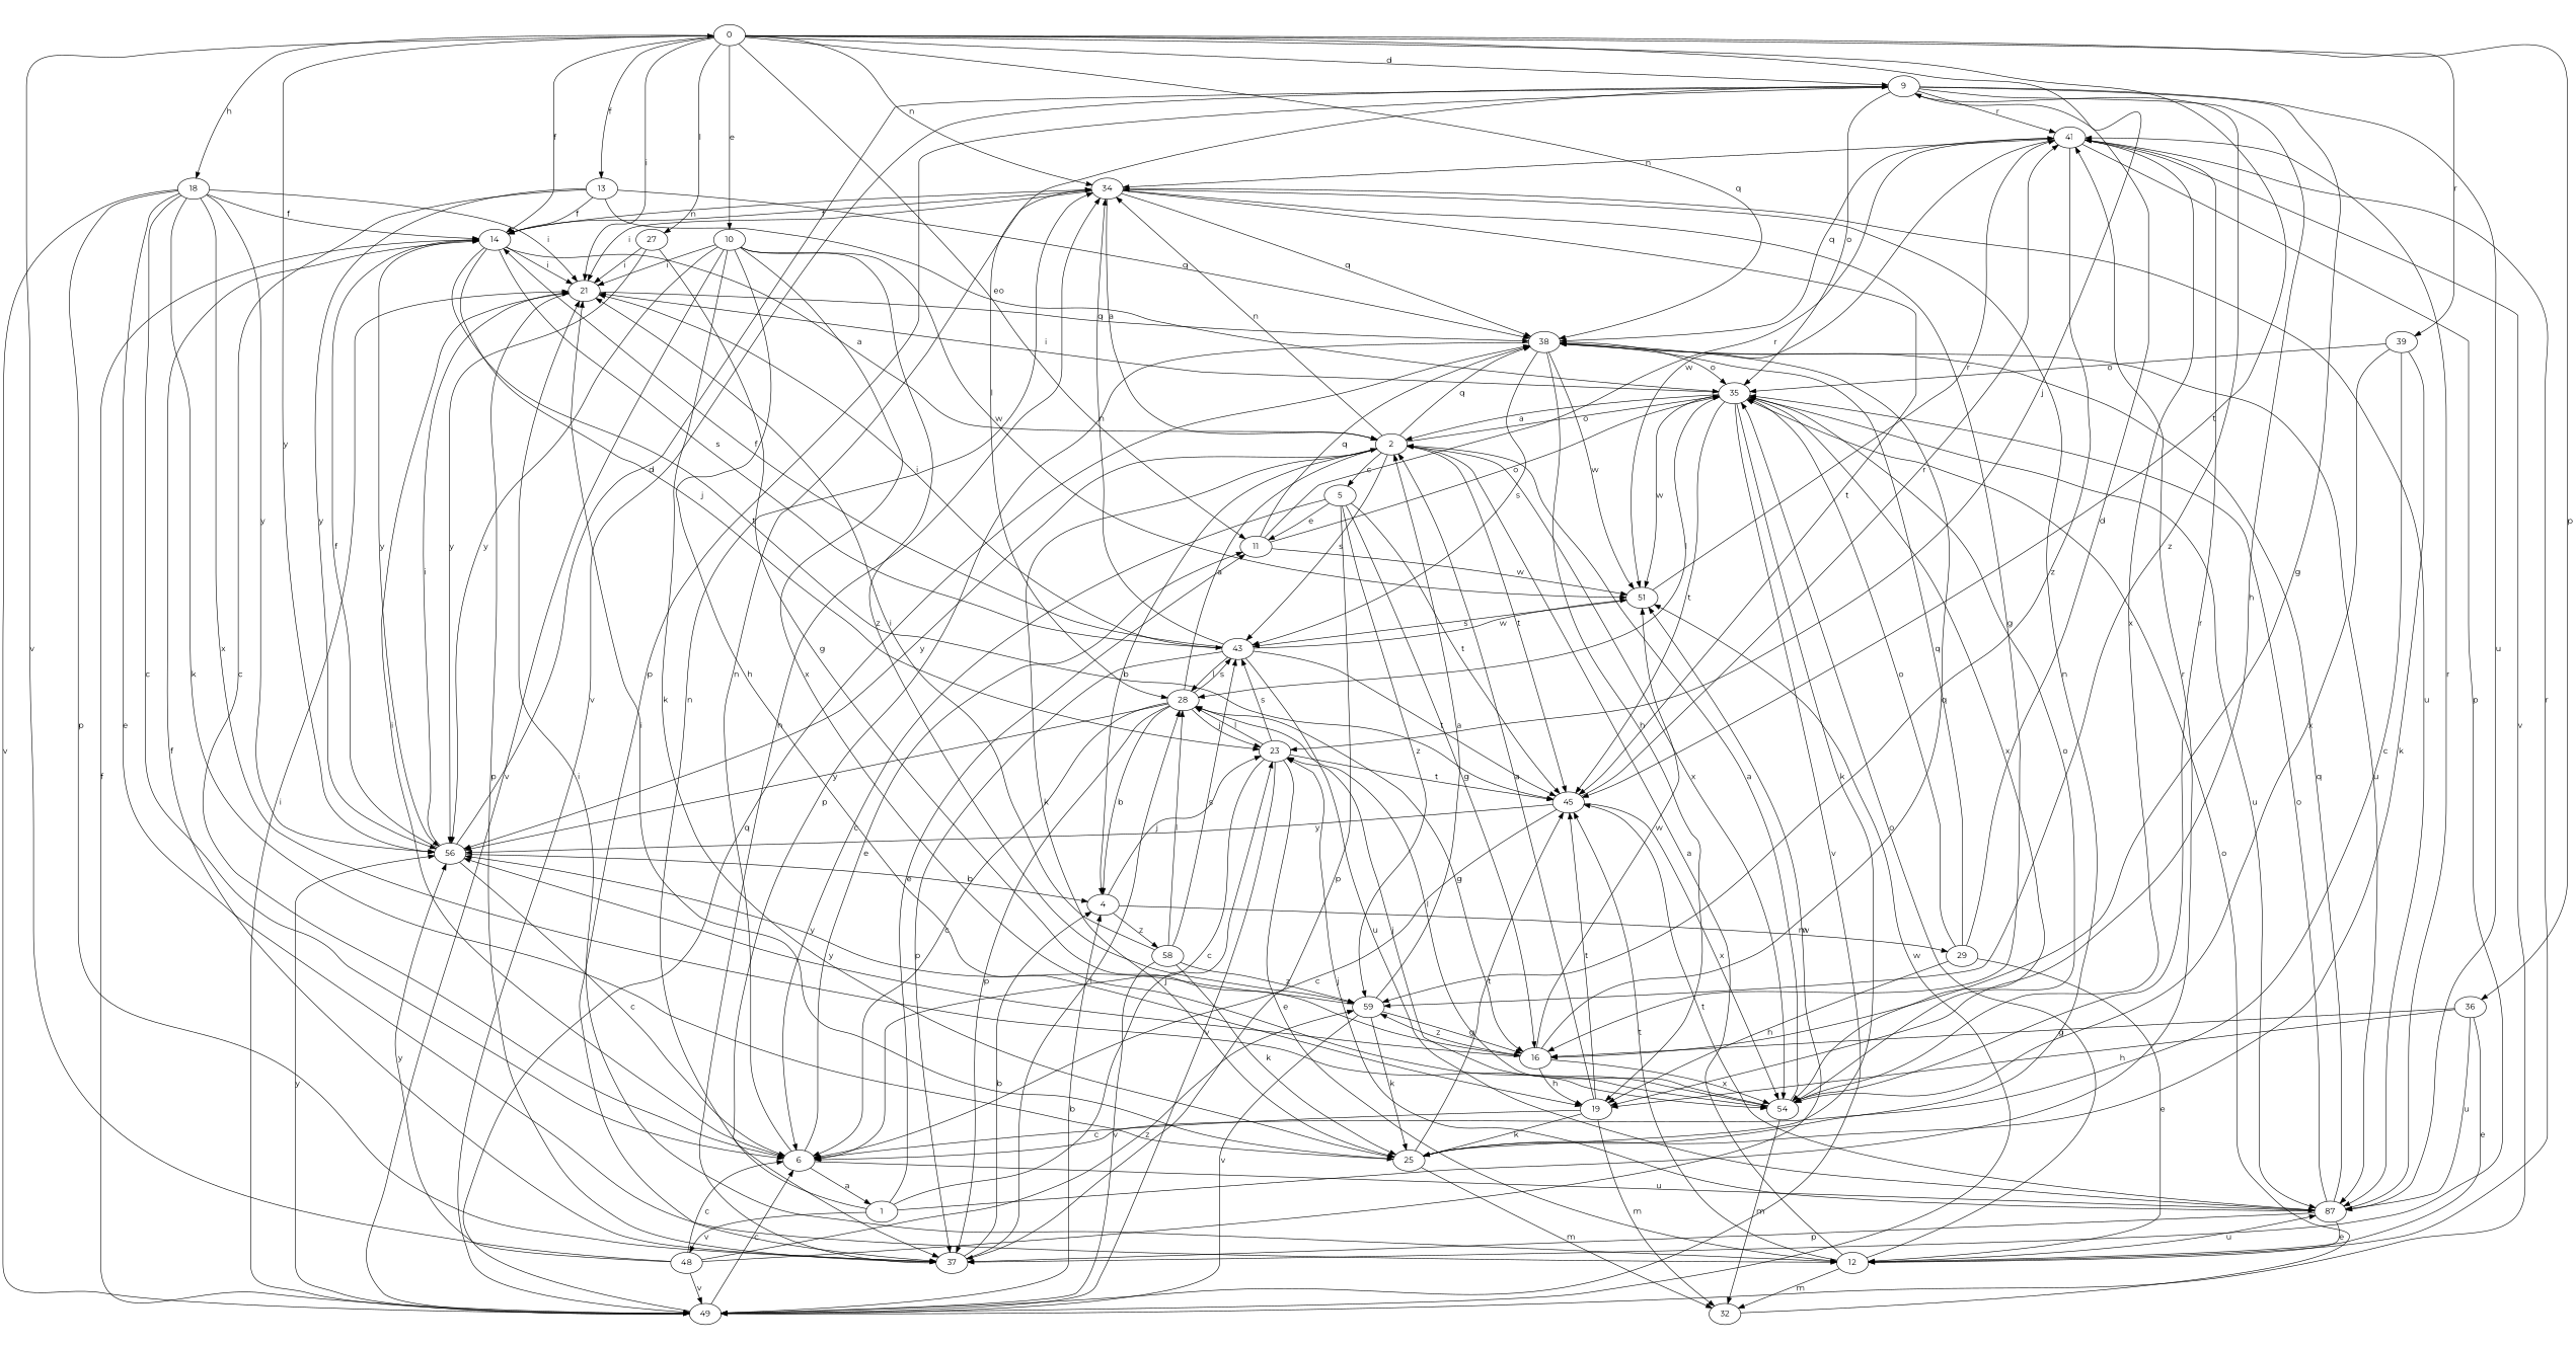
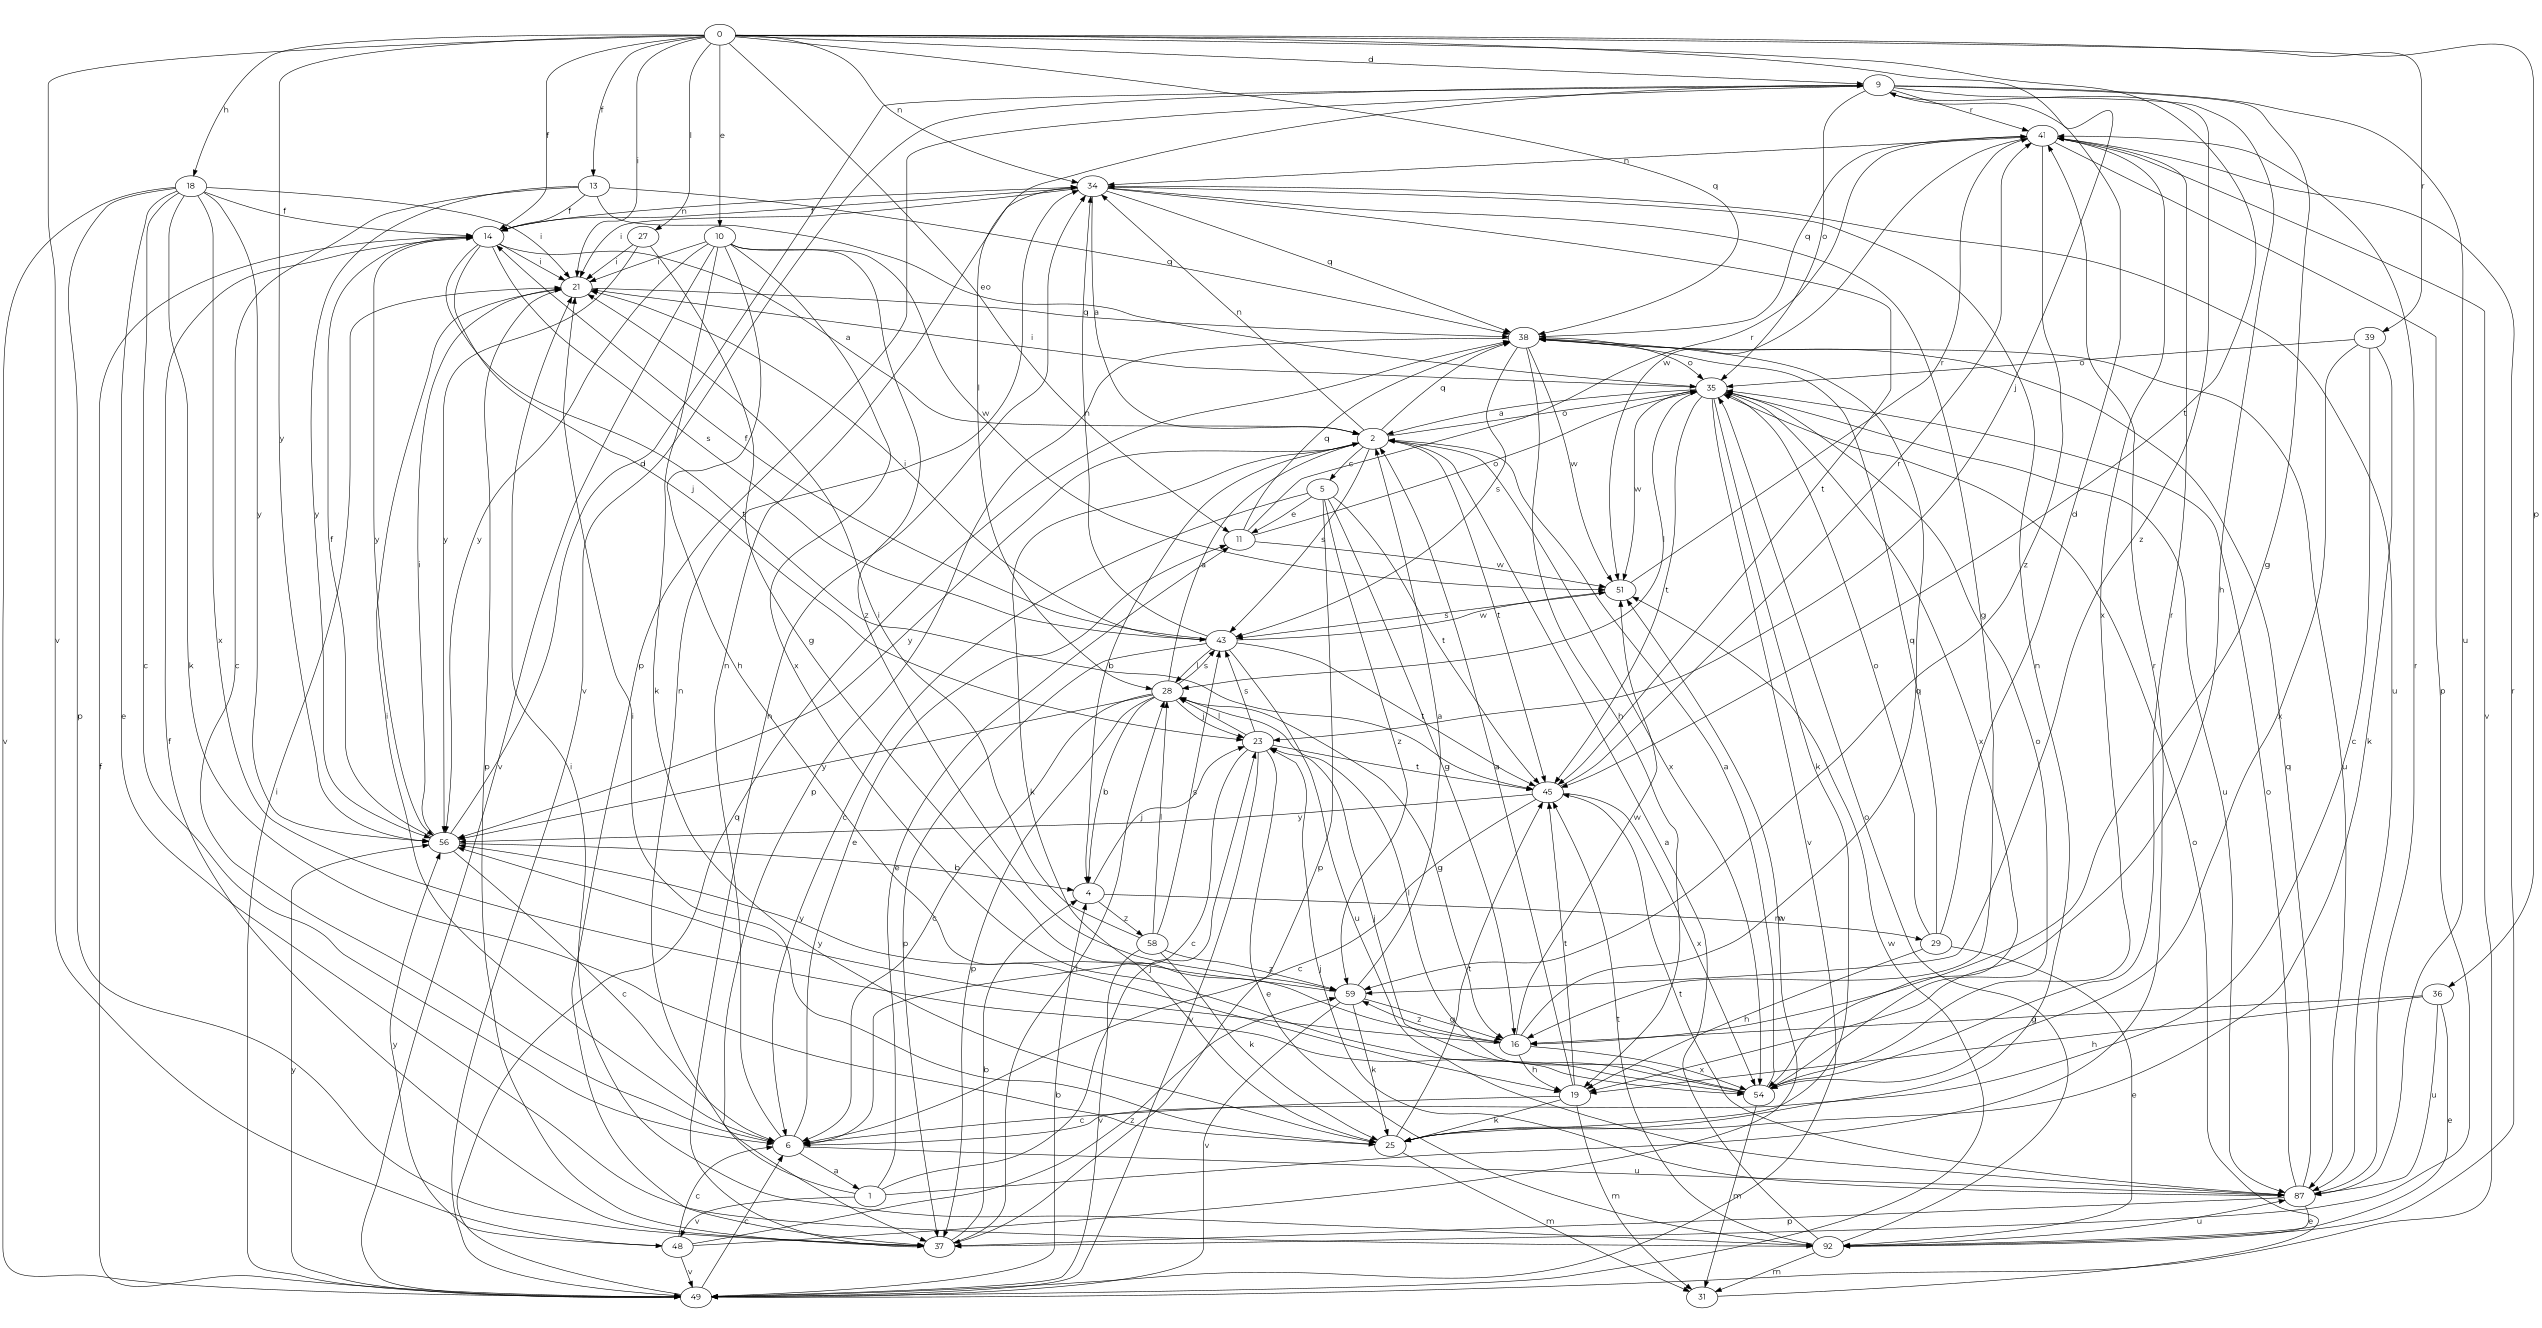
  strict digraph {
    fontname=Montserrat
    node [fontname=Montserrat]
    edge [fontname=Montserrat]
    0
    9
    10
    11
    13
    14
    18
    21
    23
    27
    34
    36
    38
    39
    45
    48
    56
    41
    35
    16
    37
    59
    n23 [label=87]
    19
    28
    49
    25
    54
    51
    6
    2
    43
-   12
+   12 [label=92]
    4
    1
    5
    29
    58
-   31 [label=32]
+   31
    0 -> 9 [label=d]
    0 -> 10 [label=e]
    0 -> 11 [label=e]
    0 -> 13 [label=f]
    0 -> 14 [label=f]
    0 -> 18 [label=h]
    0 -> 21 [label=i]
    0 -> 23 [label=j]
    0 -> 27 [label=l]
    0 -> 34 [label=n]
    0 -> 36 [label=p]
    0 -> 38 [label=q]
    0 -> 39 [label=r]
    0 -> 45 [label=t]
-   48 -> 0 [label=v]
+   0 -> 48 [label=v]
    0 -> 56 [label=y]
    9 -> 41 [label=r]
    9 -> 35 [label=o]
    9 -> 16 [label=g]
    9 -> 37 [label=p]
    9 -> 59 [label=z]
    9 -> n23 [label=u]
    9 -> 19 [label=h]
    9 -> 28 [label=l]
    9 -> 49 [label=v]
    10 -> 21 [label=i]
    10 -> 56 [label=y]
    10 -> 59 [label=z]
    10 -> 19 [label=h]
    10 -> 49 [label=v]
    10 -> 25 [label=k]
    10 -> 54 [label=x]
    10 -> 51 [label=w]
    11 -> 38 [label=q]
    11 -> 41 [label=r]
    11 -> 35 [label=o]
    11 -> 51 [label=w]
    13 -> 14 [label=f]
    13 -> 38 [label=q]
    13 -> 56 [label=y]
    13 -> 35 [label=o]
    13 -> 6 [label=c]
    14 -> 21 [label=i]
    14 -> 23 [label=j]
    14 -> 34 [label=n]
    14 -> 45 [label=t]
    14 -> 56 [label=y]
    14 -> 2 [label=a]
    14 -> 43 [label=s]
    18 -> 14 [label=f]
    18 -> 21 [label=i]
    18 -> 56 [label=y]
    18 -> 37 [label=p]
    18 -> 49 [label=v]
    18 -> 25 [label=k]
    18 -> 54 [label=x]
    18 -> 6 [label=c]
    18 -> 12 [label=e]
    21 -> 38 [label=q]
    21 -> 37 [label=p]
    23 -> 45 [label=t]
    23 -> 28 [label=l]
    23 -> 49 [label=v]
    23 -> 6 [label=c]
    23 -> 43 [label=s]
    23 -> 12 [label=e]
    27 -> 21 [label=i]
    27 -> 56 [label=y]
    27 -> 16 [label=g]
    34 -> 14 [label=f]
    34 -> 21 [label=i]
    34 -> 38 [label=q]
    34 -> 45 [label=t]
    34 -> 16 [label=g]
    34 -> n23 [label=u]
    34 -> 2 [label=a]
    36 -> 16 [label=g]
    36 -> n23 [label=u]
    36 -> 19 [label=h]
    36 -> 12 [label=e]
    38 -> 35 [label=o]
    38 -> 37 [label=p]
    38 -> n23 [label=u]
    38 -> 19 [label=h]
    38 -> 51 [label=w]
    38 -> 43 [label=s]
    39 -> 35 [label=o]
    39 -> 25 [label=k]
    39 -> 54 [label=x]
    39 -> 6 [label=c]
    45 -> 56 [label=y]
    45 -> 41 [label=r]
    45 -> 54 [label=x]
    45 -> 6 [label=c]
    48 -> 56 [label=y]
    48 -> 59 [label=z]
    48 -> 49 [label=v]
    48 -> 51 [label=w]
    48 -> 6 [label=c]
    56 -> 9 [label=d]
    56 -> 14 [label=f]
    56 -> 21 [label=i]
    56 -> 6 [label=c]
    56 -> 4 [label=b]
    41 -> 34 [label=n]
    41 -> 38 [label=q]
    41 -> 37 [label=p]
    41 -> 59 [label=z]
    41 -> 49 [label=v]
    41 -> 54 [label=x]
    41 -> 51 [label=w]
    35 -> 21 [label=i]
    35 -> 45 [label=t]
    35 -> n23 [label=u]
    35 -> 28 [label=l]
    35 -> 49 [label=v]
    35 -> 25 [label=k]
    35 -> 54 [label=x]
    35 -> 51 [label=w]
    35 -> 2 [label=a]
    16 -> 38 [label=q]
    16 -> 56 [label=y]
    16 -> 59 [label=z]
    16 -> 19 [label=h]
    16 -> 54 [label=x]
    16 -> 51 [label=w]
    37 -> 14 [label=f]
    37 -> 34 [label=n]
    37 -> 28 [label=l]
    37 -> 4 [label=b]
    59 -> 56 [label=y]
    59 -> 16 [label=g]
    59 -> 49 [label=v]
    59 -> 25 [label=k]
    59 -> 2 [label=a]
    n23 -> 23 [label=j]
    n23 -> 38 [label=q]
    n23 -> 45 [label=t]
    n23 -> 41 [label=r]
    n23 -> 35 [label=o]
    n23 -> 37 [label=p]
    n23 -> 12 [label=e]
    19 -> 45 [label=t]
    19 -> 25 [label=k]
    19 -> 6 [label=c]
    19 -> 2 [label=a]
    19 -> 31 [label=m]
    28 -> 23 [label=j]
    28 -> 56 [label=y]
    28 -> 16 [label=g]
    28 -> 37 [label=p]
    28 -> 6 [label=c]
    28 -> 2 [label=a]
    28 -> 43 [label=s]
    28 -> 4 [label=b]
    49 -> 14 [label=f]
    49 -> 21 [label=i]
    49 -> 38 [label=q]
    49 -> 56 [label=y]
    49 -> 51 [label=w]
    49 -> 6 [label=c]
    49 -> 4 [label=b]
    25 -> 21 [label=i]
    25 -> 34 [label=n]
    25 -> 45 [label=t]
    25 -> 31 [label=m]
    54 -> 23 [label=j]
    54 -> 41 [label=r]
    54 -> 35 [label=o]
    54 -> 28 [label=l]
    54 -> 2 [label=a]
    54 -> 31 [label=m]
    51 -> 41 [label=r]
    51 -> 43 [label=s]
    6 -> 11 [label=e]
    6 -> 21 [label=i]
    6 -> 34 [label=n]
    6 -> n23 [label=u]
    6 -> 1 [label=a]
    2 -> 34 [label=n]
    2 -> 38 [label=q]
    2 -> 45 [label=t]
    2 -> 56 [label=y]
    2 -> 35 [label=o]
    2 -> 25 [label=k]
    2 -> 54 [label=x]
    2 -> 43 [label=s]
    2 -> 4 [label=b]
    2 -> 5 [label=c]
    43 -> 14 [label=f]
    43 -> 21 [label=i]
    43 -> 34 [label=n]
    43 -> 45 [label=t]
    43 -> 37 [label=p]
    43 -> n23 [label=u]
    43 -> 28 [label=l]
    43 -> 51 [label=w]
    12 -> 21 [label=i]
    12 -> 45 [label=t]
    12 -> 41 [label=r]
    12 -> 35 [label=o]
    12 -> n23 [label=u]
    12 -> 2 [label=a]
    12 -> 31 [label=m]
    4 -> 23 [label=j]
    4 -> 29 [label=m]
    4 -> 58 [label=z]
    1 -> 11 [label=e]
    1 -> 23 [label=j]
    1 -> 34 [label=n]
    1 -> 48 [label=v]
    1 -> 41 [label=r]
    5 -> 11 [label=e]
    5 -> 45 [label=t]
    5 -> 16 [label=g]
    5 -> 37 [label=p]
    5 -> 59 [label=z]
    5 -> 6 [label=c]
    29 -> 9 [label=d]
    29 -> 38 [label=q]
    29 -> 35 [label=o]
    29 -> 19 [label=h]
    29 -> 12 [label=e]
    58 -> 21 [label=i]
    58 -> 59 [label=z]
    58 -> 28 [label=l]
    58 -> 49 [label=v]
    58 -> 25 [label=k]
    58 -> 43 [label=s]
    31 -> 35 [label=o]
  }
